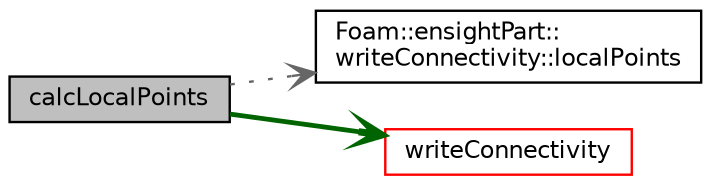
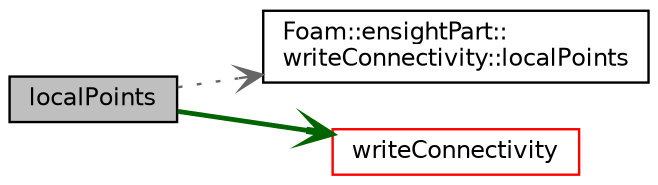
  digraph {
    rankdir=LR
    node [color=black fontname=Helvetica fontsize=10 shape=record]
    edge [arrowhead=vee fontname=Helvetica fontsize=10 labelfontname=Helvetica labelfontsize=10]
-   n1 [fillcolor=grey75 fontcolor=black height=0.2 label=calcLocalPoints style=filled width=0.4]
+   n1 [fillcolor=grey75 fontcolor=black height=0.2 label=localPoints style=filled width=0.4]
    n2 [height=0.2 label="Foam::ensightPart::\lwriteConnectivity::localPoints" width=0.4]
    n3 [color=red height=0.2 label=writeConnectivity width=0.4]
    n1 -> n2 [color=gray40 style=dotted]
    n1 -> n3 [color=darkgreen style=bold]
  }
